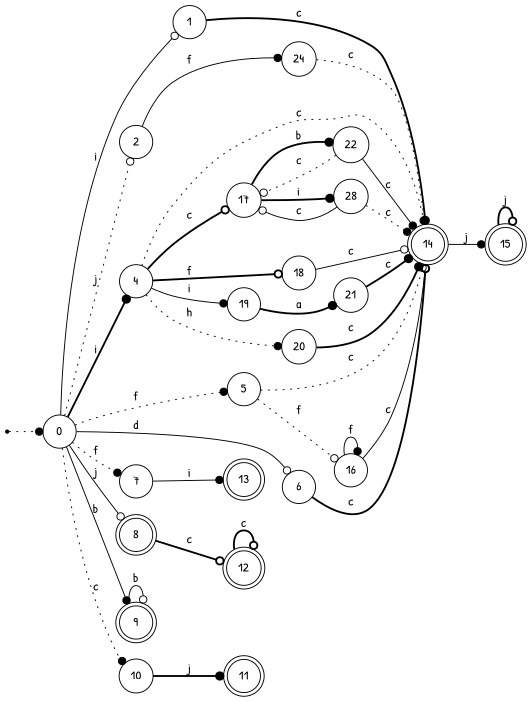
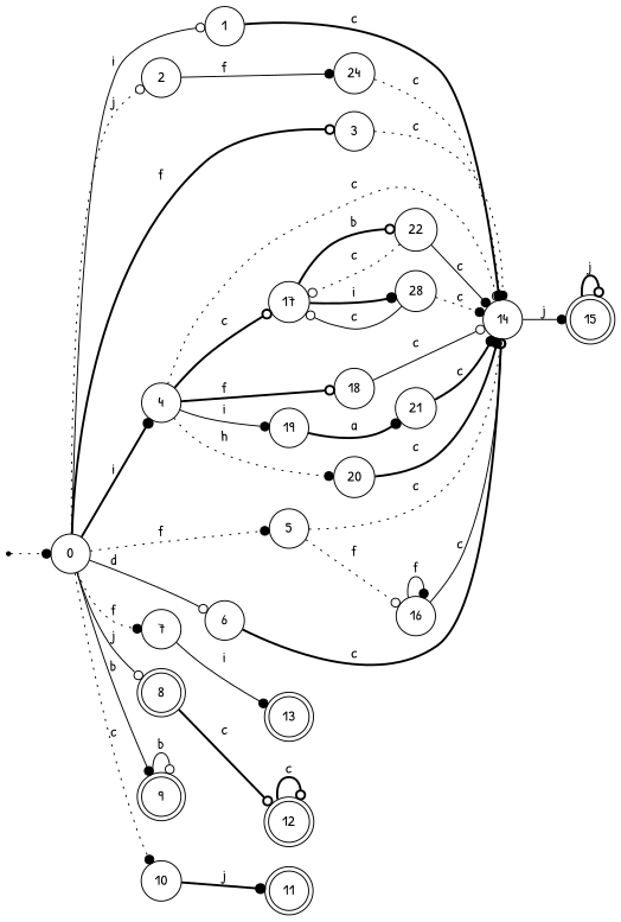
  digraph {
    fontname="Patrick Hand"
    rankdir=LR
    node [fontname="Patrick Hand" shape=circle]
    edge [arrowhead=dot fontname="Patrick Hand" style=bold]
    dummy0 [shape=point]
    0
    1
    2
+   3
    4
    5
    6
    7
    8 [shape=doublecircle]
    9 [shape=doublecircle]
    10
-   14 [shape=doublecircle]
+   14
    24
    17
    18
    19
    20
    16
    13 [shape=doublecircle]
    12 [shape=doublecircle]
    11 [shape=doublecircle]
    15 [shape=doublecircle]
    22
    n25 [label=28]
    21
    dummy0 -> 0 [style=dotted]
    0 -> 1 [arrowhead=odot label=i style=solid]
    0 -> 2 [arrowhead=odot label=j style=dotted]
+   0 -> 3 [arrowhead=odot label=f]
    0 -> 4 [label=i]
    0 -> 5 [label=f style=dotted]
    0 -> 6 [arrowhead=odot label=d style=solid]
    0 -> 7 [label=f style=dotted]
    0 -> 8 [arrowhead=odot label=j style=solid]
    0 -> 9 [label=b style=solid]
    0 -> 10 [label=c style=dotted]
    1 -> 14 [label=c]
    2 -> 24 [label=f style=solid]
+   3 -> 14 [label=c style=dotted]
    4 -> 14 [arrowhead=odot label=c style=dotted]
    4 -> 17 [arrowhead=odot label=c]
    4 -> 18 [arrowhead=odot label=f]
    4 -> 19 [label=i style=solid]
    4 -> 20 [label=h style=dotted]
    5 -> 14 [arrowhead=odot label=c style=dotted]
    5 -> 16 [arrowhead=odot label=f style=dotted]
    6 -> 14 [arrowhead=odot label=c]
    7 -> 13 [label=i style=solid]
    8 -> 12 [arrowhead=odot label=c]
    9 -> 9 [arrowhead=odot label=b style=solid]
    10 -> 11 [label=j]
    14 -> 15 [label=j style=solid]
    24 -> 14 [arrowhead=odot label=c style=dotted]
-   17 -> 22 [label=b]
+   17 -> 22 [arrowhead=odot label=b]
    17 -> n25 [label=i]
    18 -> 14 [arrowhead=odot label=c style=solid]
    19 -> 21 [label=a]
    20 -> 14 [label=c]
    16 -> 14 [arrowhead=odot label=c style=solid]
    16 -> 16 [label=f style=solid]
    12 -> 12 [arrowhead=odot label=c]
    15 -> 15 [arrowhead=odot label=j]
    22 -> 14 [label=c style=solid]
    22 -> 17 [arrowhead=odot label=c style=dotted]
    n25 -> 14 [label=c style=dotted]
    n25 -> 17 [arrowhead=odot label=c style=solid]
    21 -> 14 [label=c]
  }
